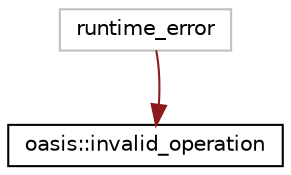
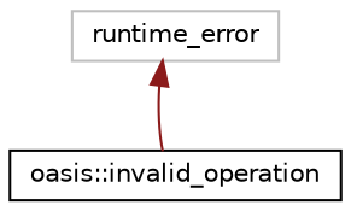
  digraph {
    rankdir=TB
    node [fillcolor=white fontname=Helvetica fontsize=10 shape=record style=filled]
    n1 [color=grey75 height=0.2 label=runtime_error width=0.4]
    n2 [color=black height=0.2 label="oasis::invalid_operation" width=0.4]
-   n2 -> n1 [color=firebrick4 dir=back fontname=Helvetica fontsize=10 labelfontname=Helvetica labelfontsize=10 style=solid]
+   n1 -> n2 [color=firebrick4 dir=back fontname=Helvetica fontsize=10 labelfontname=Helvetica labelfontsize=10 style=solid]
  }
